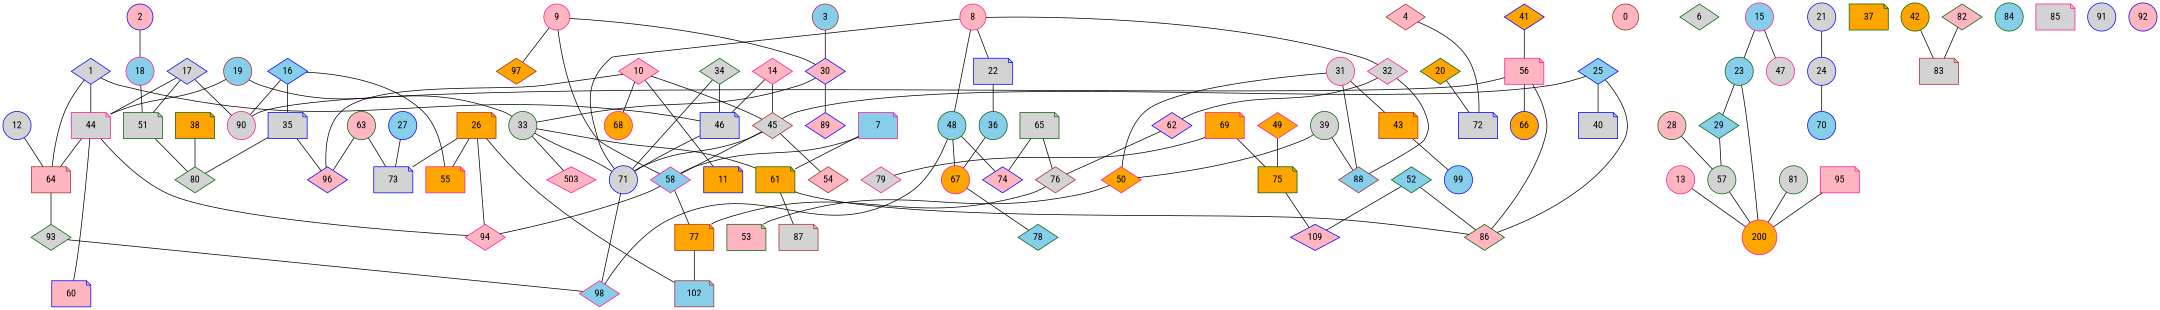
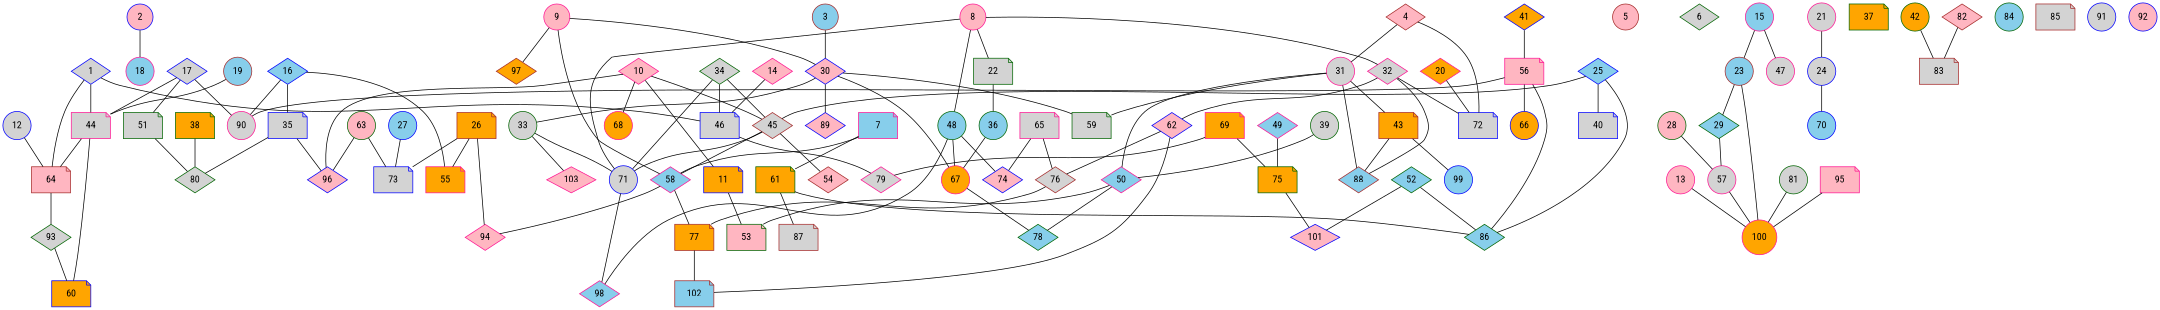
  graph {
    fontname="Roboto Condensed"
    node [color=deeppink fillcolor=lightgrey fontname="Roboto Condensed" shape=diamond style=filled]
    edge [fontname="Roboto Condensed"]
    1 [color=blue]
    44 [shape=note]
    46 [color=blue shape=note]
    64 [color=brown fillcolor=lightpink shape=note]
    94 [fillcolor=lightpink]
-   60 [color=blue fillcolor=lightpink shape=note]
+   60 [color=blue fillcolor=orange shape=note]
    79
    93 [color=darkgreen]
    2 [color=blue fillcolor=lightpink shape=circle]
    18 [fillcolor=skyblue shape=circle]
    51 [color=darkgreen shape=note]
    3 [color=brown fillcolor=skyblue shape=circle]
    30 [color=blue fillcolor=lightpink]
    33 [color=darkgreen shape=circle]
+   59 [color=darkgreen shape=note]
    67 [fillcolor=orange shape=circle]
    89 [color=blue fillcolor=lightpink]
    58 [fillcolor=skyblue]
    77 [color=brown fillcolor=orange shape=note]
    4 [color=brown fillcolor=lightpink]
    31 [shape=circle]
    72 [color=blue shape=note]
    43 [color=brown fillcolor=orange shape=note]
-   50 [fillcolor=orange]
+   50 [fillcolor=skyblue]
    88 [color=brown fillcolor=skyblue]
-   5 [color=brown fillcolor=lightpink shape=circle label=0]
+   5 [color=brown fillcolor=lightpink shape=circle]
    6 [color=darkgreen]
    7 [fillcolor=skyblue shape=note]
    61 [color=darkgreen fillcolor=orange shape=note]
-   86 [color=darkgreen fillcolor=lightpink]
+   86 [color=darkgreen fillcolor=skyblue]
    87 [color=brown shape=note]
    8 [fillcolor=lightpink shape=circle]
-   22 [color=blue shape=note]
+   22 [color=darkgreen shape=note]
    32
    48 [color=darkgreen fillcolor=skyblue shape=circle]
    71 [color=blue shape=circle]
    36 [color=darkgreen fillcolor=skyblue shape=circle]
    62 [color=blue fillcolor=lightpink]
    74 [color=blue fillcolor=lightpink]
    98 [fillcolor=skyblue]
    9 [fillcolor=lightpink shape=circle]
    97 [color=brown fillcolor=orange]
    10 [fillcolor=lightpink]
    11 [color=blue fillcolor=orange shape=note]
    45 [color=brown]
    68 [fillcolor=orange shape=circle]
    96 [color=blue fillcolor=lightpink]
    53 [color=darkgreen fillcolor=lightpink shape=note]
    54 [color=brown fillcolor=lightpink]
    12 [color=blue shape=circle]
    13 [fillcolor=lightpink shape=circle]
-   100 [fillcolor=orange shape=circle label=200]
+   100 [fillcolor=orange shape=circle]
    14 [fillcolor=lightpink]
    15 [fillcolor=skyblue shape=circle]
-   23 [color=darkgreen fillcolor=skyblue shape=circle]
+   23 [color=brown fillcolor=skyblue shape=circle]
    47 [shape=circle]
    29 [color=darkgreen fillcolor=skyblue]
    16 [color=blue fillcolor=skyblue]
    35 [color=blue shape=note]
    55 [fillcolor=orange shape=note]
    90 [shape=circle]
    80 [color=darkgreen]
    17 [color=blue]
    19 [color=brown fillcolor=skyblue shape=circle]
-   103 [fillcolor=lightpink label=503]
-   20 [color=darkgreen fillcolor=orange]
-   21 [color=blue shape=circle]
+   103 [fillcolor=lightpink]
+   20 [fillcolor=orange]
+   21 [shape=circle]
    24 [color=blue shape=circle]
    70 [color=blue fillcolor=skyblue shape=circle]
-   57 [color=darkgreen shape=circle]
+   57 [shape=circle]
    25 [color=blue fillcolor=skyblue]
    40 [color=blue shape=note]
    26 [color=brown fillcolor=orange shape=note]
    73 [color=blue shape=note]
    102 [color=brown fillcolor=skyblue shape=note]
    27 [color=blue fillcolor=skyblue shape=circle]
    28 [color=darkgreen fillcolor=lightpink shape=circle]
    78 [color=darkgreen fillcolor=skyblue]
    99 [color=blue fillcolor=skyblue shape=circle]
    76 [color=brown]
    34 [color=darkgreen]
    37 [color=darkgreen fillcolor=orange shape=note]
    38 [color=darkgreen fillcolor=orange shape=note]
    39 [color=darkgreen shape=circle]
    41 [color=blue fillcolor=orange]
    56 [fillcolor=lightpink shape=note]
    66 [color=blue fillcolor=orange shape=circle]
    42 [color=darkgreen fillcolor=orange shape=circle]
    83 [color=brown shape=note]
-   49 [fillcolor=orange]
+   49 [fillcolor=skyblue]
    75 [color=darkgreen fillcolor=orange shape=note]
-   101 [color=blue fillcolor=lightpink label=109]
+   101 [color=blue fillcolor=lightpink]
    52 [color=darkgreen fillcolor=skyblue]
    63 [color=darkgreen fillcolor=lightpink shape=circle]
-   65 [color=darkgreen shape=note]
+   65 [shape=note]
    69 [fillcolor=orange shape=note]
    81 [color=darkgreen shape=circle]
-   82 [color=darkgreen fillcolor=lightpink]
+   82 [color=brown fillcolor=lightpink]
    84 [color=darkgreen fillcolor=skyblue shape=circle]
-   85 [shape=note]
+   85 [color=brown shape=note]
    91 [color=blue shape=circle]
    92 [color=blue fillcolor=lightpink shape=circle]
    95 [fillcolor=lightpink shape=note]
    1 -- 44
    1 -- 46
    1 -- 64
    44 -- 64
-   44 -- 94
    44 -- 60
-   46 -- 71
+   46 -- 79
    64 -- 93
-   93 -- 98
+   93 -- 60
    2 -- 18
-   18 -- 51
    51 -- 80
    3 -- 30
    30 -- 33
+   30 -- 59
+   30 -- 67
    30 -- 89
-   33 -- 61
    33 -- 71
    33 -- 103
    67 -- 78
    58 -- 94
    58 -- 77
    77 -- 102
+   4 -- 31
    4 -- 72
+   31 -- 59
    31 -- 43
    31 -- 50
    31 -- 88
    43 -- 99
    50 -- 53
+   50 -- 78
    7 -- 58
    7 -- 61
    61 -- 86
    61 -- 87
    8 -- 22
    8 -- 32
    8 -- 48
    8 -- 71
    22 -- 36
+   32 -- 72
    32 -- 88
    32 -- 62
    48 -- 67
    48 -- 74
    48 -- 98
    71 -- 98
    36 -- 67
    62 -- 76
    9 -- 30
    9 -- 58
    9 -- 97
    10 -- 11
    10 -- 45
    10 -- 68
    10 -- 96
+   11 -- 53
    45 -- 58
    45 -- 71
    45 -- 54
    12 -- 64
    13 -- 100
    14 -- 46
-   14 -- 45
+   34 -- 45
    15 -- 23
    15 -- 47
    23 -- 100
    23 -- 29
    29 -- 57
    16 -- 35
    16 -- 55
    16 -- 90
    35 -- 96
    35 -- 80
    17 -- 44
    17 -- 51
    17 -- 90
    19 -- 44
-   19 -- 33
    20 -- 72
    21 -- 24
    24 -- 70
    57 -- 100
    25 -- 86
    25 -- 45
    25 -- 40
    26 -- 94
    26 -- 55
    26 -- 73
-   26 -- 102
+   62 -- 102
    27 -- 73
    28 -- 57
    76 -- 77
    34 -- 46
    34 -- 71
    38 -- 80
    39 -- 50
-   39 -- 88
+   43 -- 88
    41 -- 56
    56 -- 86
    56 -- 90
    56 -- 66
    42 -- 83
    49 -- 75
    75 -- 101
    52 -- 86
    52 -- 101
    63 -- 96
    63 -- 73
    65 -- 74
    65 -- 76
    69 -- 79
    69 -- 75
    81 -- 100
    82 -- 83
    95 -- 100
  }
